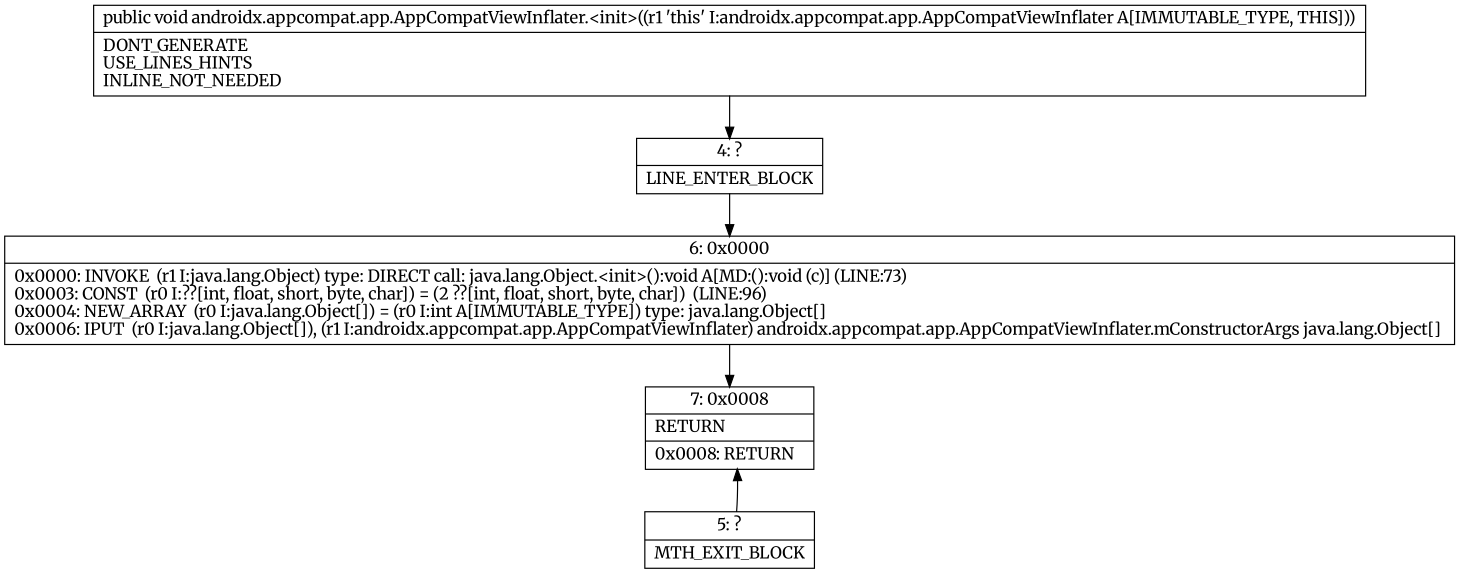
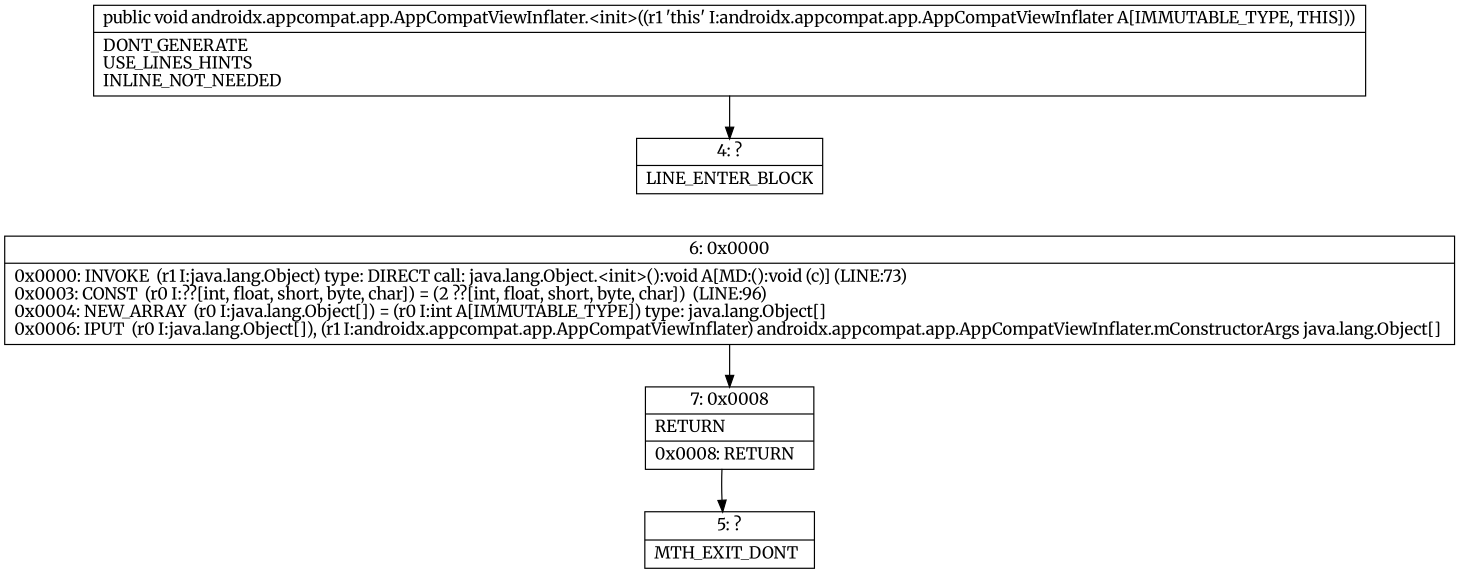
  digraph {
    fontname=Merriweather
    node [fontname=Merriweather shape=record]
    edge [fontname=Merriweather]
    n1 [label="{4\:\ ?|LINE_ENTER_BLOCK\l}"]
    n2 [label="{6\:\ 0x0000|0x0000: INVOKE  (r1 I:java.lang.Object) type: DIRECT call: java.lang.Object.\<init\>():void A[MD:():void (c)] (LINE:73)\l0x0003: CONST  (r0 I:??[int, float, short, byte, char]) = (2 ??[int, float, short, byte, char])  (LINE:96)\l0x0004: NEW_ARRAY  (r0 I:java.lang.Object[]) = (r0 I:int A[IMMUTABLE_TYPE]) type: java.lang.Object[] \l0x0006: IPUT  (r0 I:java.lang.Object[]), (r1 I:androidx.appcompat.app.AppCompatViewInflater) androidx.appcompat.app.AppCompatViewInflater.mConstructorArgs java.lang.Object[] \l}"]
    n3 [label="{7\:\ 0x0008|RETURN\l|0x0008: RETURN   \l}"]
-   n4 [label="{5\:\ ?|MTH_EXIT_BLOCK\l}"]
+   n4 [label="{5\:\ ?|MTH_EXIT_DONT\l}"]
    n5 [label="{public void androidx.appcompat.app.AppCompatViewInflater.\<init\>((r1 'this' I:androidx.appcompat.app.AppCompatViewInflater A[IMMUTABLE_TYPE, THIS]))  | DONT_GENERATE\lUSE_LINES_HINTS\lINLINE_NOT_NEEDED\l}"]
-   n1 -> n2
    n2 -> n3
-   n4 -> n3
+   n3 -> n4
    n5 -> n1
  }
